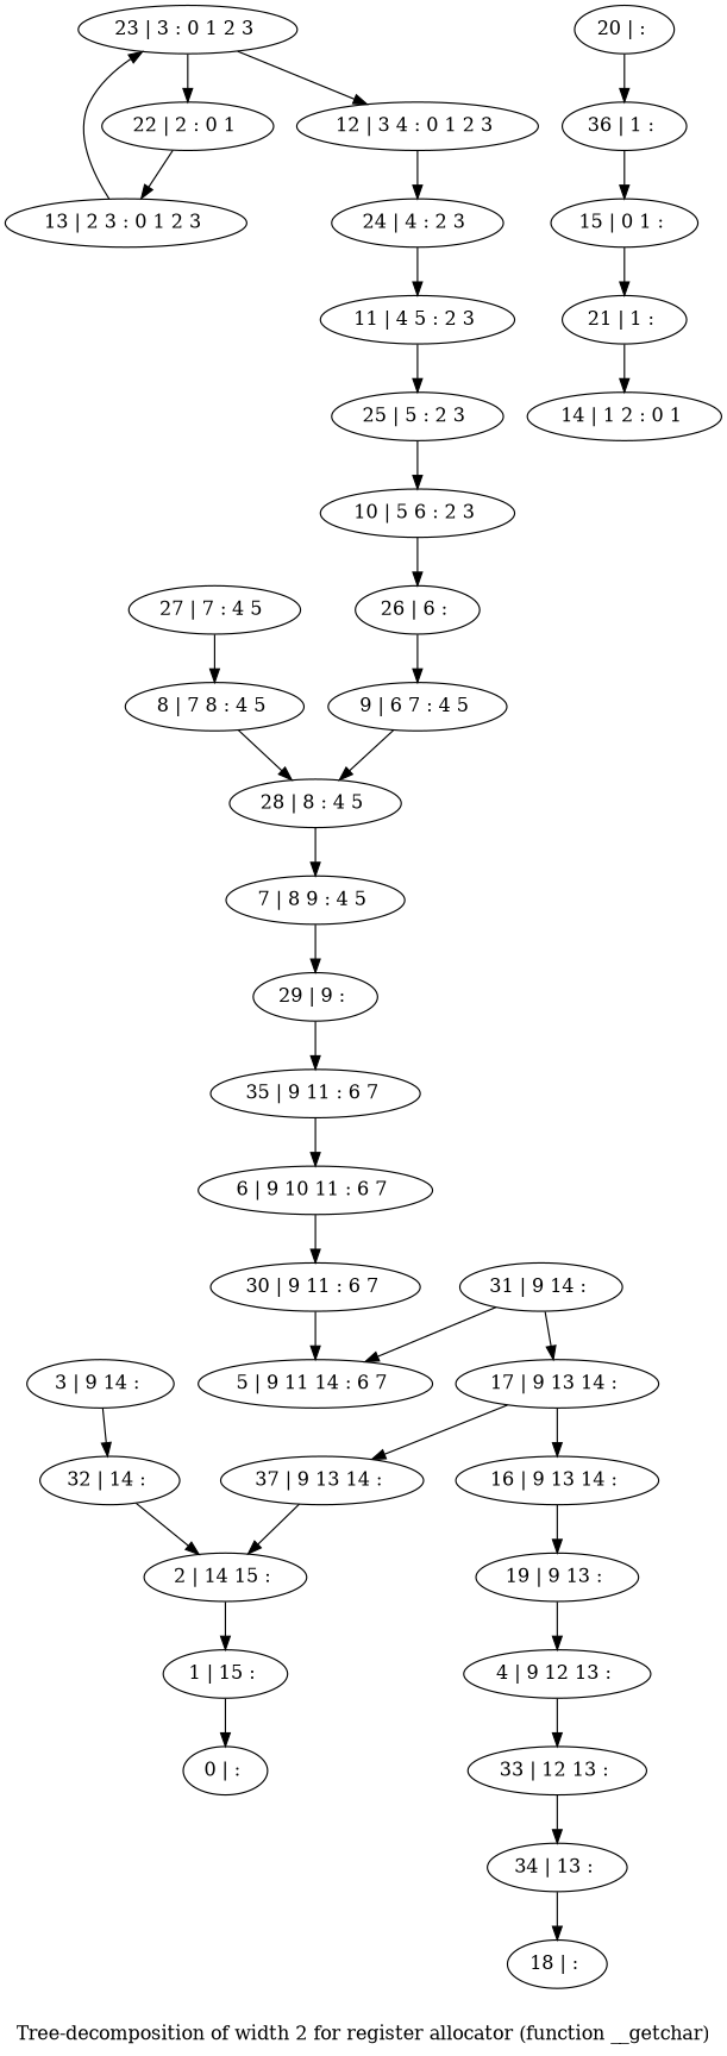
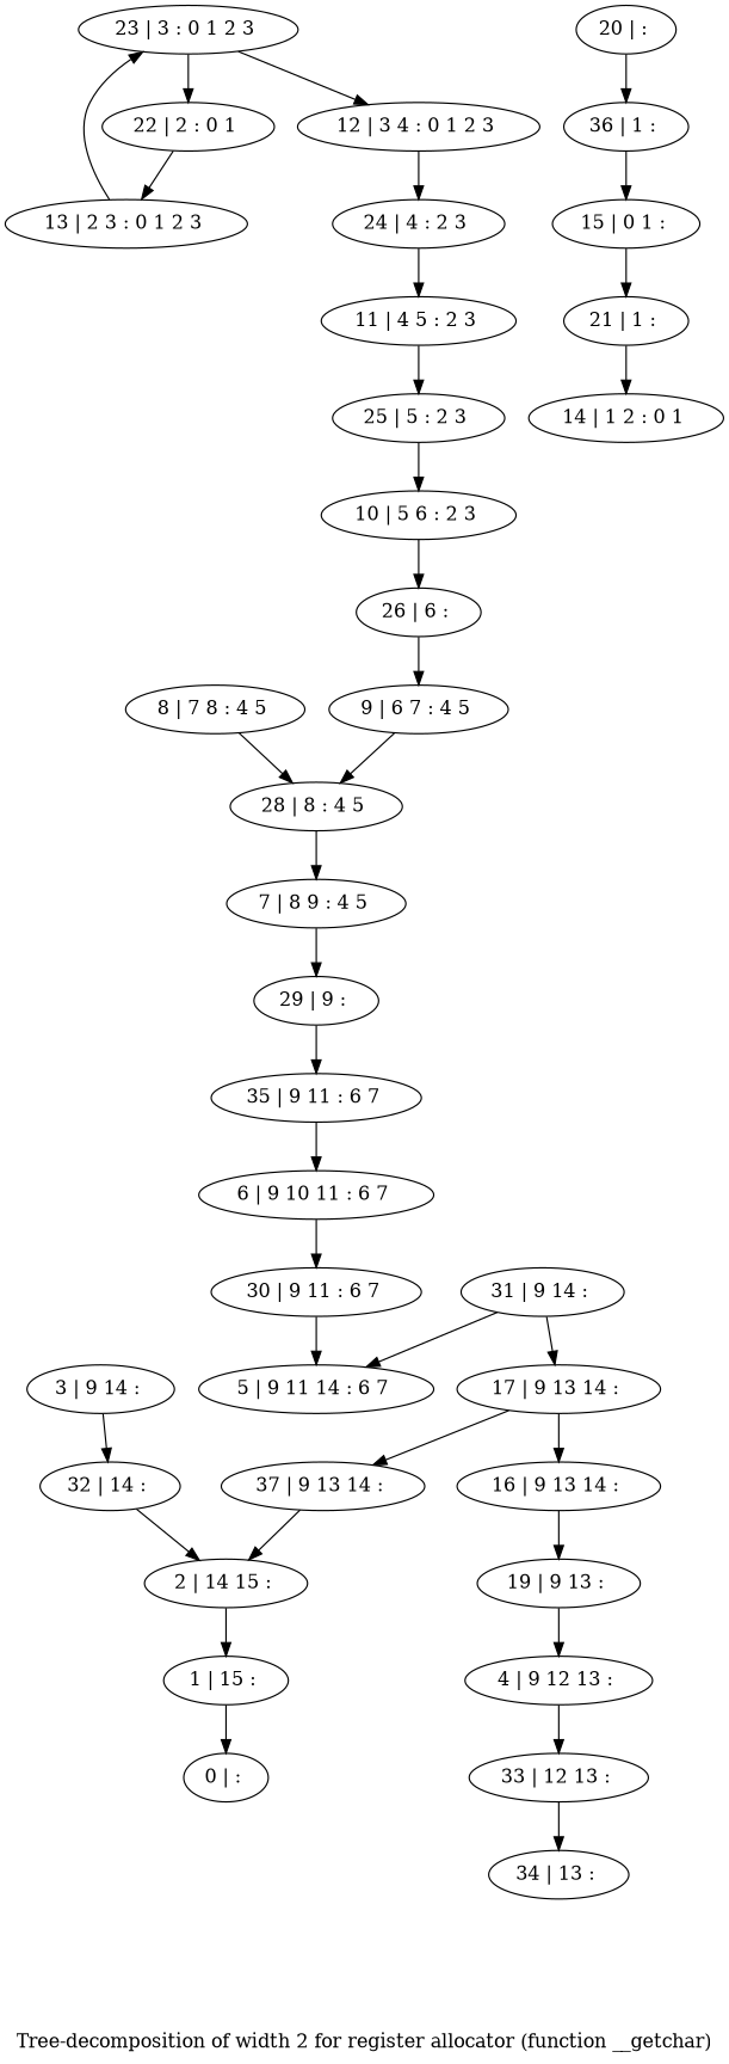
  digraph {
    label="Tree-decomposition of width 2 for register allocator (function __getchar)"
    n1 [label="0 | : "]
    n2 [label="1 | 15 : "]
    n3 [label="2 | 14 15 : "]
    n4 [label="3 | 9 14 : "]
    n5 [label="32 | 14 : "]
    n6 [label="4 | 9 12 13 : "]
    n7 [label="33 | 12 13 : "]
    n8 [label="34 | 13 : "]
    n9 [label="5 | 9 11 14 : 6 7 "]
    n10 [label="31 | 9 14 : "]
    n11 [label="17 | 9 13 14 : "]
    n12 [label="6 | 9 10 11 : 6 7 "]
    n13 [label="30 | 9 11 : 6 7 "]
    n14 [label="7 | 8 9 : 4 5 "]
    n15 [label="29 | 9 : "]
    n16 [label="35 | 9 11 : 6 7 "]
    n17 [label="8 | 7 8 : 4 5 "]
    n18 [label="28 | 8 : 4 5 "]
    n19 [label="9 | 6 7 : 4 5 "]
-   n20 [label="27 | 7 : 4 5 "]
    n21 [label="10 | 5 6 : 2 3 "]
    n22 [label="26 | 6 : "]
    n23 [label="11 | 4 5 : 2 3 "]
    n24 [label="25 | 5 : 2 3 "]
    n25 [label="12 | 3 4 : 0 1 2 3 "]
    n26 [label="24 | 4 : 2 3 "]
    n27 [label="13 | 2 3 : 0 1 2 3 "]
    n28 [label="23 | 3 : 0 1 2 3 "]
    n29 [label="22 | 2 : 0 1 "]
    n30 [label="14 | 1 2 : 0 1 "]
    n31 [label="15 | 0 1 : "]
    n32 [label="21 | 1 : "]
    n33 [label="16 | 9 13 14 : "]
    n34 [label="19 | 9 13 : "]
    n35 [label="37 | 9 13 14 : "]
-   n36 [label="18 | : "]
    n37 [label="20 | : "]
    n38 [label="36 | 1 : "]
    n2 -> n1
    n3 -> n2
    n4 -> n5
    n5 -> n3
    n6 -> n7
    n7 -> n8
-   n8 -> n36
    n10 -> n9
    n10 -> n11
    n11 -> n33
    n11 -> n35
    n12 -> n13
    n13 -> n9
    n14 -> n15
    n15 -> n16
    n16 -> n12
    n17 -> n18
    n18 -> n14
    n19 -> n18
-   n20 -> n17
    n21 -> n22
    n22 -> n19
    n23 -> n24
    n24 -> n21
    n25 -> n26
    n26 -> n23
    n27 -> n28
    n28 -> n25
    n28 -> n29
    n29 -> n27
    n31 -> n32
    n32 -> n30
    n33 -> n34
    n34 -> n6
    n35 -> n3
    n37 -> n38
    n38 -> n31
  }
